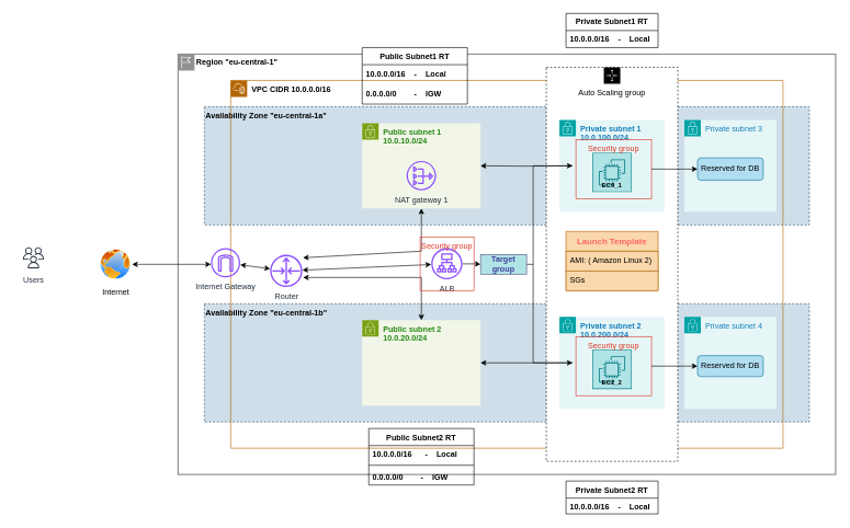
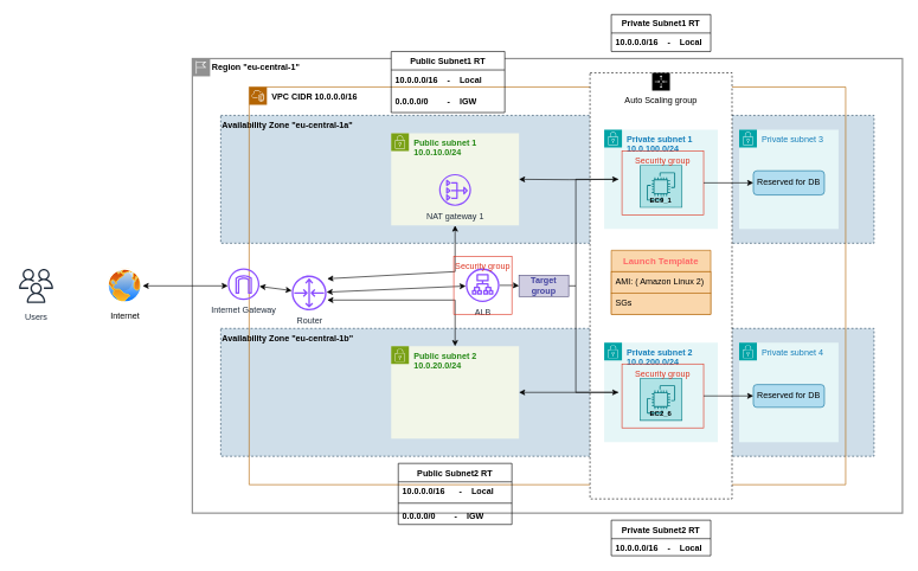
  <mxCell id="0" />
  <mxCell id="1" parent="0" />
  <mxCell id="2" value="&lt;b&gt;Region &quot;eu-central-1&quot;&lt;/b&gt;" style="shape=mxgraph.ibm.box;prType=region;fontStyle=0;verticalAlign=top;align=left;spacingLeft=32;spacingTop=4;fillColor=none;rounded=0;whiteSpace=wrap;html=1;strokeColor=#919191;strokeWidth=2;dashed=0;container=1;spacing=-4;collapsible=0;expand=0;recursiveResize=0;" parent="1" vertex="1"><mxGeometry x="270" y="82" width="1000" height="640" as="geometry" /></mxCell>
  <mxCell id="3" value="&lt;b&gt;Availability Zone &quot;eu-central-1a&quot;&lt;/b&gt;" style="fillColor=#CFDEE9;strokeColor=#23445d;dashed=1;verticalAlign=top;fontStyle=0;whiteSpace=wrap;html=1;align=left;" parent="2" vertex="1"><mxGeometry x="40" y="80" width="920" height="180" as="geometry" /></mxCell>
  <mxCell id="4" value="&lt;b&gt;Availability Zone &quot;eu-central-1b&quot;&lt;/b&gt;" style="fillColor=#CFDEE9;strokeColor=#23445d;dashed=1;verticalAlign=top;fontStyle=0;whiteSpace=wrap;html=1;align=left;" parent="2" vertex="1"><mxGeometry x="40" y="380" width="920" height="180" as="geometry" /></mxCell>
  <mxCell id="5" value="&lt;b&gt;VPC CIDR 10.0.0.0/16&lt;/b&gt;" style="points=[[0,0],[0.25,0],[0.5,0],[0.75,0],[1,0],[1,0.25],[1,0.5],[1,0.75],[1,1],[0.75,1],[0.5,1],[0.25,1],[0,1],[0,0.75],[0,0.5],[0,0.25]];outlineConnect=0;html=1;whiteSpace=wrap;fontSize=12;fontStyle=0;container=1;pointerEvents=0;collapsible=0;recursiveResize=0;shape=mxgraph.aws4.group;grIcon=mxgraph.aws4.group_vpc2;verticalAlign=top;align=left;spacingLeft=30;dashed=0;fillColor=none;strokeColor=#b46504;" parent="2" vertex="1"><mxGeometry x="80" y="40" width="840" height="560" as="geometry" /></mxCell>
  <mxCell id="6" value="Router" style="sketch=0;outlineConnect=0;fontColor=#232F3E;gradientColor=none;fillColor=#8C4FFF;strokeColor=none;dashed=0;verticalLabelPosition=bottom;verticalAlign=top;align=center;html=1;fontSize=12;fontStyle=0;aspect=fixed;pointerEvents=1;shape=mxgraph.aws4.router;" parent="5" vertex="1"><mxGeometry x="60" y="265.5" width="49" height="49" as="geometry" /></mxCell>
  <mxCell id="7" value="Auto Scaling group" style="points=[[0,0],[0.25,0],[0.5,0],[0.75,0],[1,0],[1,0.25],[1,0.5],[1,0.75],[1,1],[0.75,1],[0.5,1],[0.25,1],[0,1],[0,0.75],[0,0.5],[0,0.25]];outlineConnect=0;html=1;whiteSpace=wrap;fontSize=12;fontStyle=0;container=1;pointerEvents=0;collapsible=0;recursiveResize=0;shape=mxgraph.aws4.groupCenter;grIcon=mxgraph.aws4.group_auto_scaling_group;grStroke=1;verticalAlign=top;align=center;dashed=1;spacingTop=25;" parent="5" vertex="1"><mxGeometry x="480" y="-20" width="200" height="600" as="geometry" /></mxCell>
  <mxCell id="8" value="&lt;b&gt;Private subnet 1 10.0.100.0/24&lt;/b&gt;" style="points=[[0,0],[0.25,0],[0.5,0],[0.75,0],[1,0],[1,0.25],[1,0.5],[1,0.75],[1,1],[0.75,1],[0.5,1],[0.25,1],[0,1],[0,0.75],[0,0.5],[0,0.25]];outlineConnect=0;gradientColor=none;html=1;whiteSpace=wrap;fontSize=12;fontStyle=0;container=1;pointerEvents=0;collapsible=0;recursiveResize=0;shape=mxgraph.aws4.group;grIcon=mxgraph.aws4.group_security_group;grStroke=0;strokeColor=#00A4A6;fillColor=#E6F6F7;verticalAlign=top;align=left;spacingLeft=30;fontColor=#147EBA;dashed=0;" parent="7" vertex="1"><mxGeometry x="20" y="80" width="160" height="140" as="geometry" /></mxCell>
  <mxCell id="9" value="EC9_1" style="sketch=0;outlineConnect=0;strokeColor=#0e8088;fillColor=#b0e3e6;dashed=0;verticalLabelPosition=middle;verticalAlign=bottom;align=center;html=1;whiteSpace=wrap;fontSize=10;fontStyle=1;spacing=3;shape=mxgraph.aws4.productIcon;prIcon=mxgraph.aws4.ec2;" parent="8" vertex="1"><mxGeometry x="50" y="50" width="60" height="60" as="geometry" /></mxCell>
  <mxCell id="10" value="Security group" style="fillColor=none;strokeColor=#DD3522;verticalAlign=top;fontStyle=0;fontColor=#DD3522;whiteSpace=wrap;html=1;" parent="8" vertex="1"><mxGeometry x="25" y="30" width="115" height="90" as="geometry" /></mxCell>
  <mxCell id="11" value="&lt;b&gt;Private subnet 2 10.0.200.0/24&lt;/b&gt;" style="points=[[0,0],[0.25,0],[0.5,0],[0.75,0],[1,0],[1,0.25],[1,0.5],[1,0.75],[1,1],[0.75,1],[0.5,1],[0.25,1],[0,1],[0,0.75],[0,0.5],[0,0.25]];outlineConnect=0;gradientColor=none;html=1;whiteSpace=wrap;fontSize=12;fontStyle=0;container=1;pointerEvents=0;collapsible=0;recursiveResize=0;shape=mxgraph.aws4.group;grIcon=mxgraph.aws4.group_security_group;grStroke=0;strokeColor=#00A4A6;fillColor=#E6F6F7;verticalAlign=top;align=left;spacingLeft=30;fontColor=#147EBA;dashed=0;" parent="7" vertex="1"><mxGeometry x="20" y="380" width="160" height="140" as="geometry" /></mxCell>
- <mxCell id="12" value="EC2_2" style="sketch=0;outlineConnect=0;strokeColor=#0e8088;fillColor=#b0e3e6;dashed=0;verticalLabelPosition=middle;verticalAlign=bottom;align=center;html=1;whiteSpace=wrap;fontSize=10;fontStyle=1;spacing=3;shape=mxgraph.aws4.productIcon;prIcon=mxgraph.aws4.ec2;" parent="11" vertex="1"><mxGeometry x="50" y="50" width="60" height="60" as="geometry" /></mxCell>
+ <mxCell id="12" value="EC2_6" style="sketch=0;outlineConnect=0;strokeColor=#0e8088;fillColor=#b0e3e6;dashed=0;verticalLabelPosition=middle;verticalAlign=bottom;align=center;html=1;whiteSpace=wrap;fontSize=10;fontStyle=1;spacing=3;shape=mxgraph.aws4.productIcon;prIcon=mxgraph.aws4.ec2;" parent="11" vertex="1"><mxGeometry x="50" y="50" width="60" height="60" as="geometry" /></mxCell>
  <mxCell id="13" value="Security group" style="fillColor=none;strokeColor=#DD3522;verticalAlign=top;fontStyle=0;fontColor=#DD3522;whiteSpace=wrap;html=1;" parent="11" vertex="1"><mxGeometry x="25" y="30" width="115" height="90" as="geometry" /></mxCell>
  <mxCell id="14" value="&lt;b&gt;&lt;font style=&quot;font-size: 13px; color: rgb(255, 102, 102);&quot;&gt;Launch Template&lt;/font&gt;&lt;/b&gt;" style="swimlane;fontStyle=0;childLayout=stackLayout;horizontal=1;startSize=30;horizontalStack=0;resizeParent=1;resizeParentMax=0;resizeLast=0;collapsible=1;marginBottom=0;whiteSpace=wrap;html=1;fillColor=#fad7ac;strokeColor=#b46504;" parent="7" vertex="1"><mxGeometry x="30" y="250" width="140" height="90" as="geometry" /></mxCell>
  <mxCell id="15" value="AMI: ( Amazon Linux 2)" style="text;strokeColor=#b46504;fillColor=#fad7ac;align=left;verticalAlign=middle;spacingLeft=4;spacingRight=4;overflow=hidden;points=[[0,0.5],[1,0.5]];portConstraint=eastwest;rotatable=0;whiteSpace=wrap;html=1;" parent="14" vertex="1"><mxGeometry y="30" width="140" height="30" as="geometry" /></mxCell>
  <mxCell id="16" value="SGs" style="text;strokeColor=#b46504;fillColor=#fad7ac;align=left;verticalAlign=middle;spacingLeft=4;spacingRight=4;overflow=hidden;points=[[0,0.5],[1,0.5]];portConstraint=eastwest;rotatable=0;whiteSpace=wrap;html=1;" parent="14" vertex="1"><mxGeometry y="60" width="140" height="30" as="geometry" /></mxCell>
  <mxCell id="17" value="&lt;b&gt;Public subnet 1 10.0.10.0/24&lt;/b&gt;" style="points=[[0,0],[0.25,0],[0.5,0],[0.75,0],[1,0],[1,0.25],[1,0.5],[1,0.75],[1,1],[0.75,1],[0.5,1],[0.25,1],[0,1],[0,0.75],[0,0.5],[0,0.25]];outlineConnect=0;gradientColor=none;html=1;whiteSpace=wrap;fontSize=12;fontStyle=0;container=1;pointerEvents=0;collapsible=0;recursiveResize=0;shape=mxgraph.aws4.group;grIcon=mxgraph.aws4.group_security_group;grStroke=0;strokeColor=#7AA116;fillColor=#F2F6E8;verticalAlign=top;align=left;spacingLeft=30;fontColor=#248814;dashed=0;" parent="5" vertex="1"><mxGeometry x="200" y="65" width="180" height="130" as="geometry" /></mxCell>
  <mxCell id="18" value="NAT gateway 1" style="sketch=0;outlineConnect=0;fontColor=#232F3E;gradientColor=none;fillColor=#8C4FFF;strokeColor=none;dashed=0;verticalLabelPosition=bottom;verticalAlign=top;align=center;html=1;fontSize=12;fontStyle=0;aspect=fixed;pointerEvents=1;shape=mxgraph.aws4.nat_gateway;" parent="17" vertex="1"><mxGeometry x="67.5" y="57.5" width="45" height="45" as="geometry" /></mxCell>
  <mxCell id="19" value="&lt;b&gt;Public subnet 2 10.0.20.0/24&lt;/b&gt;" style="points=[[0,0],[0.25,0],[0.5,0],[0.75,0],[1,0],[1,0.25],[1,0.5],[1,0.75],[1,1],[0.75,1],[0.5,1],[0.25,1],[0,1],[0,0.75],[0,0.5],[0,0.25]];outlineConnect=0;gradientColor=none;html=1;whiteSpace=wrap;fontSize=12;fontStyle=0;container=1;pointerEvents=0;collapsible=0;recursiveResize=0;shape=mxgraph.aws4.group;grIcon=mxgraph.aws4.group_security_group;grStroke=0;strokeColor=#7AA116;fillColor=#F2F6E8;verticalAlign=top;align=left;spacingLeft=30;fontColor=#248814;dashed=0;" parent="5" vertex="1"><mxGeometry x="200" y="365" width="180" height="130" as="geometry" /></mxCell>
  <mxCell id="20" value="Private subnet 3" style="points=[[0,0],[0.25,0],[0.5,0],[0.75,0],[1,0],[1,0.25],[1,0.5],[1,0.75],[1,1],[0.75,1],[0.5,1],[0.25,1],[0,1],[0,0.75],[0,0.5],[0,0.25]];outlineConnect=0;gradientColor=none;html=1;whiteSpace=wrap;fontSize=12;fontStyle=0;container=1;pointerEvents=0;collapsible=0;recursiveResize=0;shape=mxgraph.aws4.group;grIcon=mxgraph.aws4.group_security_group;grStroke=0;strokeColor=#00A4A6;fillColor=#E6F6F7;verticalAlign=top;align=left;spacingLeft=30;fontColor=#147EBA;dashed=0;" parent="5" vertex="1"><mxGeometry x="690" y="60" width="140" height="140" as="geometry" /></mxCell>
  <mxCell id="21" value="Private subnet 4" style="points=[[0,0],[0.25,0],[0.5,0],[0.75,0],[1,0],[1,0.25],[1,0.5],[1,0.75],[1,1],[0.75,1],[0.5,1],[0.25,1],[0,1],[0,0.75],[0,0.5],[0,0.25]];outlineConnect=0;gradientColor=none;html=1;whiteSpace=wrap;fontSize=12;fontStyle=0;container=1;pointerEvents=0;collapsible=0;recursiveResize=0;shape=mxgraph.aws4.group;grIcon=mxgraph.aws4.group_security_group;grStroke=0;strokeColor=#00A4A6;fillColor=#E6F6F7;verticalAlign=top;align=left;spacingLeft=30;fontColor=#147EBA;dashed=0;" parent="5" vertex="1"><mxGeometry x="690" y="360" width="140" height="140" as="geometry" /></mxCell>
  <mxCell id="22" value="Reserved for DB" style="rounded=1;whiteSpace=wrap;html=1;fillColor=#b1ddf0;strokeColor=#10739e;" parent="21" vertex="1"><mxGeometry x="20" y="59" width="100" height="32" as="geometry" /></mxCell>
  <mxCell id="23" value="" style="endArrow=classic;startArrow=classic;html=1;rounded=0;entryX=0.5;entryY=1;entryDx=0;entryDy=0;exitX=1.02;exitY=0.092;exitDx=0;exitDy=0;exitPerimeter=0;" parent="5" source="6" target="17" edge="1"><mxGeometry width="50" height="50" relative="1" as="geometry"><mxPoint x="120" y="270" as="sourcePoint" /><mxPoint x="280" y="210" as="targetPoint" /><Array as="points"><mxPoint x="290" y="260" /></Array></mxGeometry></mxCell>
  <mxCell id="24" value="" style="endArrow=classic;startArrow=classic;html=1;rounded=0;entryX=0.5;entryY=0;entryDx=0;entryDy=0;" parent="5" target="19" edge="1"><mxGeometry width="50" height="50" relative="1" as="geometry"><mxPoint x="110" y="300" as="sourcePoint" /><mxPoint x="300" y="300" as="targetPoint" /><Array as="points"><mxPoint x="290" y="300" /></Array></mxGeometry></mxCell>
  <mxCell id="25" style="edgeStyle=orthogonalEdgeStyle;rounded=0;orthogonalLoop=1;jettySize=auto;html=1;entryX=1;entryY=0.5;entryDx=0;entryDy=0;" parent="5" target="17" edge="1"><mxGeometry relative="1" as="geometry"><mxPoint x="520" y="130" as="sourcePoint" /></mxGeometry></mxCell>
  <mxCell id="26" style="edgeStyle=orthogonalEdgeStyle;rounded=0;orthogonalLoop=1;jettySize=auto;html=1;" parent="5" edge="1"><mxGeometry relative="1" as="geometry"><mxPoint x="520" y="430" as="sourcePoint" /><mxPoint x="380" y="430" as="targetPoint" /></mxGeometry></mxCell>
  <mxCell id="27" style="edgeStyle=orthogonalEdgeStyle;rounded=0;orthogonalLoop=1;jettySize=auto;html=1;" parent="5" source="28" edge="1"><mxGeometry relative="1" as="geometry"><Array as="points"><mxPoint x="460" y="280" /><mxPoint x="460" y="130" /></Array><mxPoint x="520" y="130" as="targetPoint" /></mxGeometry></mxCell>
- <mxCell id="28" value="&lt;b&gt;&lt;font style=&quot;color: rgb(63, 63, 158);&quot;&gt;Target group&lt;/font&gt;&lt;/b&gt;" style="rounded=0;whiteSpace=wrap;html=1;fillColor=#b0e3e6;strokeColor=#56517e;" parent="5" vertex="1"><mxGeometry x="380" y="265" width="70" height="30" as="geometry" /></mxCell>
+ <mxCell id="28" value="&lt;b&gt;&lt;font style=&quot;color: rgb(63, 63, 158);&quot;&gt;Target group&lt;/font&gt;&lt;/b&gt;" style="rounded=0;whiteSpace=wrap;html=1;fillColor=#d0cee2;strokeColor=#56517e;" parent="5" vertex="1"><mxGeometry x="380" y="265" width="70" height="30" as="geometry" /></mxCell>
  <mxCell id="29" style="edgeStyle=orthogonalEdgeStyle;rounded=0;orthogonalLoop=1;jettySize=auto;html=1;entryX=0;entryY=0.5;entryDx=0;entryDy=0;exitX=1;exitY=0.5;exitDx=0;exitDy=0;" parent="5" source="13" target="22" edge="1"><mxGeometry relative="1" as="geometry"><mxPoint x="640" y="430" as="sourcePoint" /></mxGeometry></mxCell>
  <mxCell id="30" value="Internet Gateway" style="sketch=0;outlineConnect=0;fontColor=#232F3E;gradientColor=none;fillColor=#8C4FFF;strokeColor=none;dashed=0;verticalLabelPosition=bottom;verticalAlign=top;align=center;html=1;fontSize=12;fontStyle=0;aspect=fixed;pointerEvents=1;shape=mxgraph.aws4.internet_gateway;" parent="2" vertex="1"><mxGeometry x="50" y="295.5" width="44.5" height="44.5" as="geometry" /></mxCell>
  <mxCell id="31" value="" style="endArrow=classic;startArrow=classic;html=1;rounded=0;" parent="2" source="30" target="6" edge="1"><mxGeometry width="50" height="50" relative="1" as="geometry"><mxPoint x="100" y="370" as="sourcePoint" /><mxPoint x="150" y="320" as="targetPoint" /></mxGeometry></mxCell>
  <mxCell id="32" value="Reserved for DB" style="rounded=1;whiteSpace=wrap;html=1;fillColor=#b1ddf0;strokeColor=#10739e;" parent="2" vertex="1"><mxGeometry x="790" y="158" width="100" height="34" as="geometry" /></mxCell>
  <mxCell id="33" style="edgeStyle=orthogonalEdgeStyle;rounded=0;orthogonalLoop=1;jettySize=auto;html=1;" parent="2" source="34" target="28" edge="1"><mxGeometry relative="1" as="geometry" /></mxCell>
  <mxCell id="34" value="ALB" style="sketch=0;outlineConnect=0;fontColor=#232F3E;gradientColor=none;fillColor=#8C4FFF;strokeColor=none;dashed=0;verticalLabelPosition=bottom;verticalAlign=top;align=center;html=1;fontSize=12;fontStyle=0;aspect=fixed;pointerEvents=1;shape=mxgraph.aws4.application_load_balancer;" parent="2" vertex="1"><mxGeometry x="385" y="295.5" width="47.5" height="47.5" as="geometry" /></mxCell>
  <mxCell id="35" value="" style="endArrow=classic;startArrow=classic;html=1;rounded=0;" parent="2" source="6" target="34" edge="1"><mxGeometry width="50" height="50" relative="1" as="geometry"><mxPoint x="270" y="350" as="sourcePoint" /><mxPoint x="320" y="300" as="targetPoint" /></mxGeometry></mxCell>
  <mxCell id="36" style="edgeStyle=orthogonalEdgeStyle;rounded=0;orthogonalLoop=1;jettySize=auto;html=1;exitX=1;exitY=0.5;exitDx=0;exitDy=0;" parent="2" source="10" target="32" edge="1"><mxGeometry relative="1" as="geometry"><mxPoint x="720" y="170" as="sourcePoint" /></mxGeometry></mxCell>
  <mxCell id="37" value="Security group" style="fillColor=none;strokeColor=#DD3522;verticalAlign=top;fontStyle=0;fontColor=#DD3522;whiteSpace=wrap;html=1;" parent="2" vertex="1"><mxGeometry x="368.13" y="278.88" width="81.87" height="81.12" as="geometry" /></mxCell>
  <mxCell id="38" value="Public Subnet2 RT" style="swimlane;fontStyle=1;align=center;verticalAlign=top;childLayout=stackLayout;horizontal=1;startSize=26;horizontalStack=0;resizeParent=1;resizeParentMax=0;resizeLast=0;collapsible=1;marginBottom=0;whiteSpace=wrap;html=1;" parent="2" vertex="1"><mxGeometry x="290" y="570" width="160" height="86" as="geometry" /></mxCell>
  <mxCell id="39" value="&lt;b&gt;10.0.0.0/16&amp;nbsp; &amp;nbsp; &amp;nbsp; -&amp;nbsp; &amp;nbsp; Local&lt;/b&gt;" style="text;strokeColor=none;fillColor=none;align=left;verticalAlign=top;spacingLeft=4;spacingRight=4;overflow=hidden;rotatable=0;points=[[0,0.5],[1,0.5]];portConstraint=eastwest;whiteSpace=wrap;html=1;" parent="38" vertex="1"><mxGeometry y="26" width="160" height="26" as="geometry" /></mxCell>
  <mxCell id="40" value="" style="line;strokeWidth=1;fillColor=none;align=left;verticalAlign=middle;spacingTop=-1;spacingLeft=3;spacingRight=3;rotatable=0;labelPosition=right;points=[];portConstraint=eastwest;strokeColor=inherit;" parent="38" vertex="1"><mxGeometry y="52" width="160" height="8" as="geometry" /></mxCell>
  <mxCell id="41" value="&lt;b&gt;0.0.0.0/0&amp;nbsp; &amp;nbsp; &amp;nbsp; &amp;nbsp; -&amp;nbsp; &amp;nbsp; IGW&lt;/b&gt;" style="text;strokeColor=none;fillColor=none;align=left;verticalAlign=top;spacingLeft=4;spacingRight=4;overflow=hidden;rotatable=0;points=[[0,0.5],[1,0.5]];portConstraint=eastwest;whiteSpace=wrap;html=1;" parent="38" vertex="1"><mxGeometry y="60" width="160" height="26" as="geometry" /></mxCell>
  <mxCell id="42" value="Internet" style="image;aspect=fixed;perimeter=ellipsePerimeter;html=1;align=center;shadow=0;dashed=0;spacingTop=3;image=img/lib/active_directory/internet_globe.svg;" parent="1" vertex="1"><mxGeometry x="150" y="377" width="50" height="50" as="geometry" /></mxCell>
- <mxCell id="43" value="Users" style="sketch=0;outlineConnect=0;fontColor=#232F3E;gradientColor=none;strokeColor=#232F3E;fillColor=#ffffff;dashed=0;verticalLabelPosition=bottom;verticalAlign=top;align=center;html=1;fontSize=12;fontStyle=0;aspect=fixed;shape=mxgraph.aws4.resourceIcon;resIcon=mxgraph.aws4.users;" parent="1" vertex="1"><mxGeometry x="20" y="372" width="60" height="40" as="geometry" /></mxCell>
+ <mxCell id="43" value="Users" style="sketch=0;outlineConnect=0;fontColor=#232F3E;gradientColor=none;strokeColor=#232F3E;fillColor=#ffffff;dashed=0;verticalLabelPosition=bottom;verticalAlign=top;align=center;html=1;fontSize=12;fontStyle=0;aspect=fixed;shape=mxgraph.aws4.resourceIcon;resIcon=mxgraph.aws4.users;" parent="1" vertex="1"><mxGeometry x="20" y="372" width="60" height="60" as="geometry" /></mxCell>
  <mxCell id="44" value="" style="endArrow=classic;startArrow=classic;html=1;rounded=0;exitX=1;exitY=0.5;exitDx=0;exitDy=0;" parent="1" source="42" edge="1"><mxGeometry width="50" height="50" relative="1" as="geometry"><mxPoint x="160" y="542" as="sourcePoint" /><mxPoint x="320" y="402" as="targetPoint" /></mxGeometry></mxCell>
  <mxCell id="45" value="" style="endArrow=classic;html=1;rounded=0;" parent="1" edge="1"><mxGeometry width="50" height="50" relative="1" as="geometry"><mxPoint x="810" y="402" as="sourcePoint" /><mxPoint x="870" y="552" as="targetPoint" /><Array as="points"><mxPoint x="810" y="552" /></Array></mxGeometry></mxCell>
  <mxCell id="46" value="Public Subnet1 RT" style="swimlane;fontStyle=1;childLayout=stackLayout;horizontal=1;startSize=26;horizontalStack=0;resizeParent=1;resizeParentMax=0;resizeLast=0;collapsible=1;marginBottom=0;align=center;fontSize=12;" parent="1" vertex="1"><mxGeometry x="550" y="72" width="160" height="86" as="geometry" /></mxCell>
  <mxCell id="47" value="&lt;b&gt;10.0.0.0/16&amp;nbsp; &amp;nbsp; -&amp;nbsp; &amp;nbsp; Local&lt;/b&gt;" style="text;strokeColor=none;fillColor=none;spacingLeft=4;spacingRight=4;overflow=hidden;rotatable=0;points=[[0,0.5],[1,0.5]];portConstraint=eastwest;fontSize=12;whiteSpace=wrap;html=1;" parent="46" vertex="1"><mxGeometry y="26" width="160" height="30" as="geometry" /></mxCell>
  <mxCell id="48" value="&lt;b&gt;0.0.0.0/0&amp;nbsp; &amp;nbsp; &amp;nbsp; &amp;nbsp; -&amp;nbsp; &amp;nbsp; IGW&lt;/b&gt;" style="text;strokeColor=none;fillColor=none;spacingLeft=4;spacingRight=4;overflow=hidden;rotatable=0;points=[[0,0.5],[1,0.5]];portConstraint=eastwest;fontSize=12;whiteSpace=wrap;html=1;" parent="46" vertex="1"><mxGeometry y="56" width="160" height="30" as="geometry" /></mxCell>
  <mxCell id="49" value="&lt;b&gt;Private Subnet1 RT&lt;/b&gt;" style="swimlane;fontStyle=0;childLayout=stackLayout;horizontal=1;startSize=26;fillColor=none;horizontalStack=0;resizeParent=1;resizeParentMax=0;resizeLast=0;collapsible=1;marginBottom=0;whiteSpace=wrap;html=1;" vertex="1" parent="1"><mxGeometry x="860" y="20" width="140" height="52" as="geometry" /></mxCell>
  <mxCell id="50" value="&lt;b&gt;10.0.0.0/16&amp;nbsp; &amp;nbsp; -&amp;nbsp; &amp;nbsp; Local&lt;/b&gt;" style="text;strokeColor=none;fillColor=none;align=left;verticalAlign=top;spacingLeft=4;spacingRight=4;overflow=hidden;rotatable=0;points=[[0,0.5],[1,0.5]];portConstraint=eastwest;whiteSpace=wrap;html=1;" vertex="1" parent="49"><mxGeometry y="26" width="140" height="26" as="geometry" /></mxCell>
  <mxCell id="51" value="Private Subnet2 RT" style="swimlane;fontStyle=1;align=center;verticalAlign=top;childLayout=stackLayout;horizontal=1;startSize=26;horizontalStack=0;resizeParent=1;resizeParentMax=0;resizeLast=0;collapsible=1;marginBottom=0;whiteSpace=wrap;html=1;" vertex="1" parent="1"><mxGeometry x="860" y="732" width="140" height="50" as="geometry" /></mxCell>
  <mxCell id="52" value="&lt;b&gt;10.0.0.0/16&amp;nbsp; &amp;nbsp; -&amp;nbsp; &amp;nbsp; Local&lt;/b&gt;" style="text;strokeColor=none;fillColor=none;align=left;verticalAlign=top;spacingLeft=4;spacingRight=4;overflow=hidden;rotatable=0;points=[[0,0.5],[1,0.5]];portConstraint=eastwest;whiteSpace=wrap;html=1;" vertex="1" parent="51"><mxGeometry y="26" width="140" height="24" as="geometry" /></mxCell>
